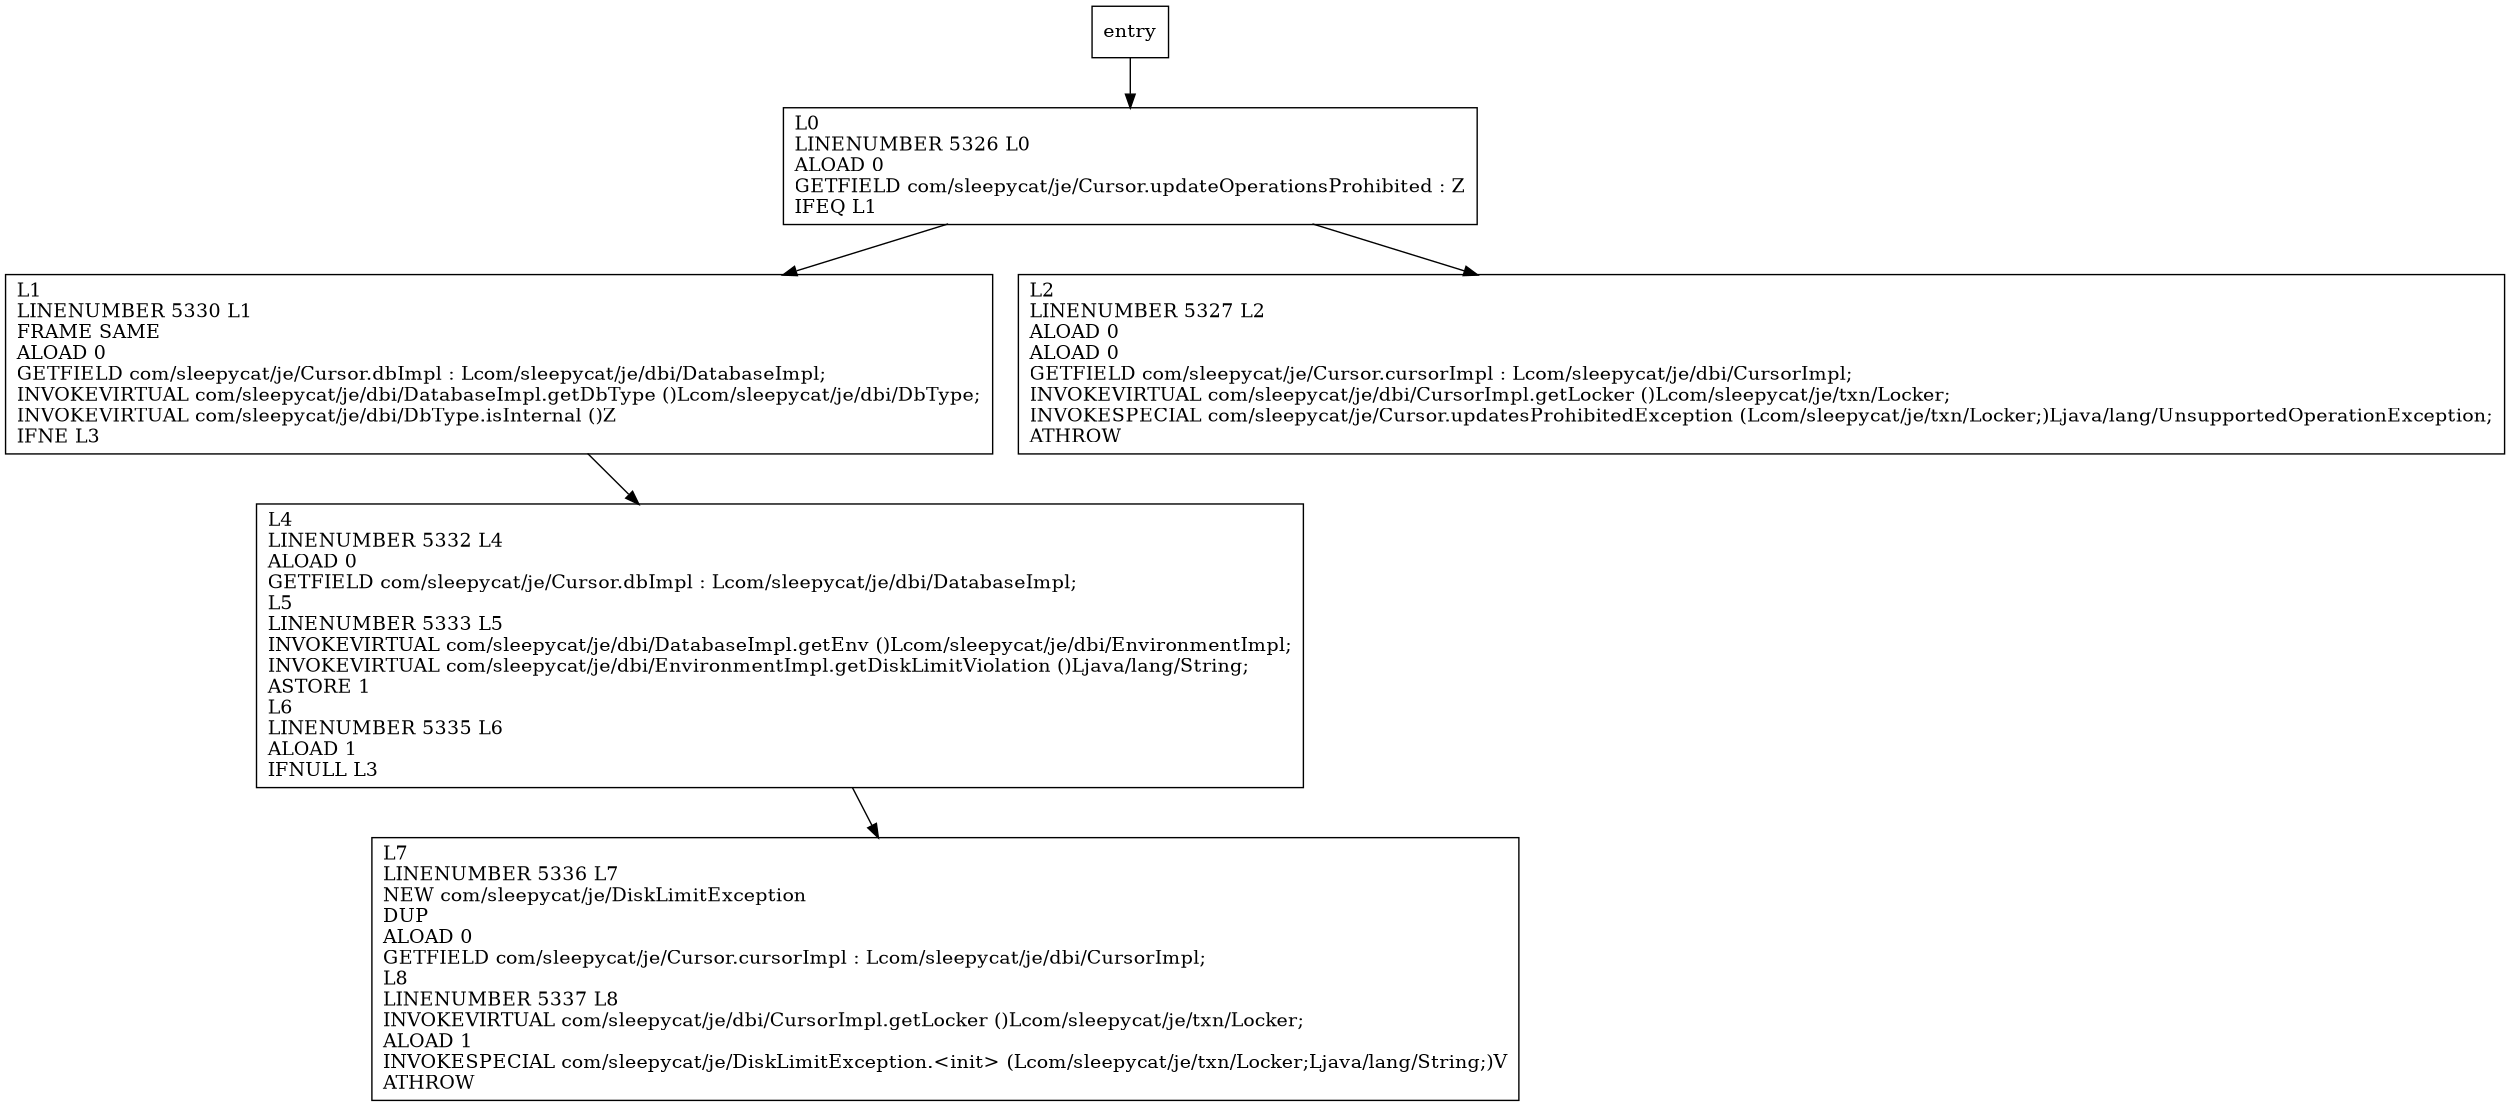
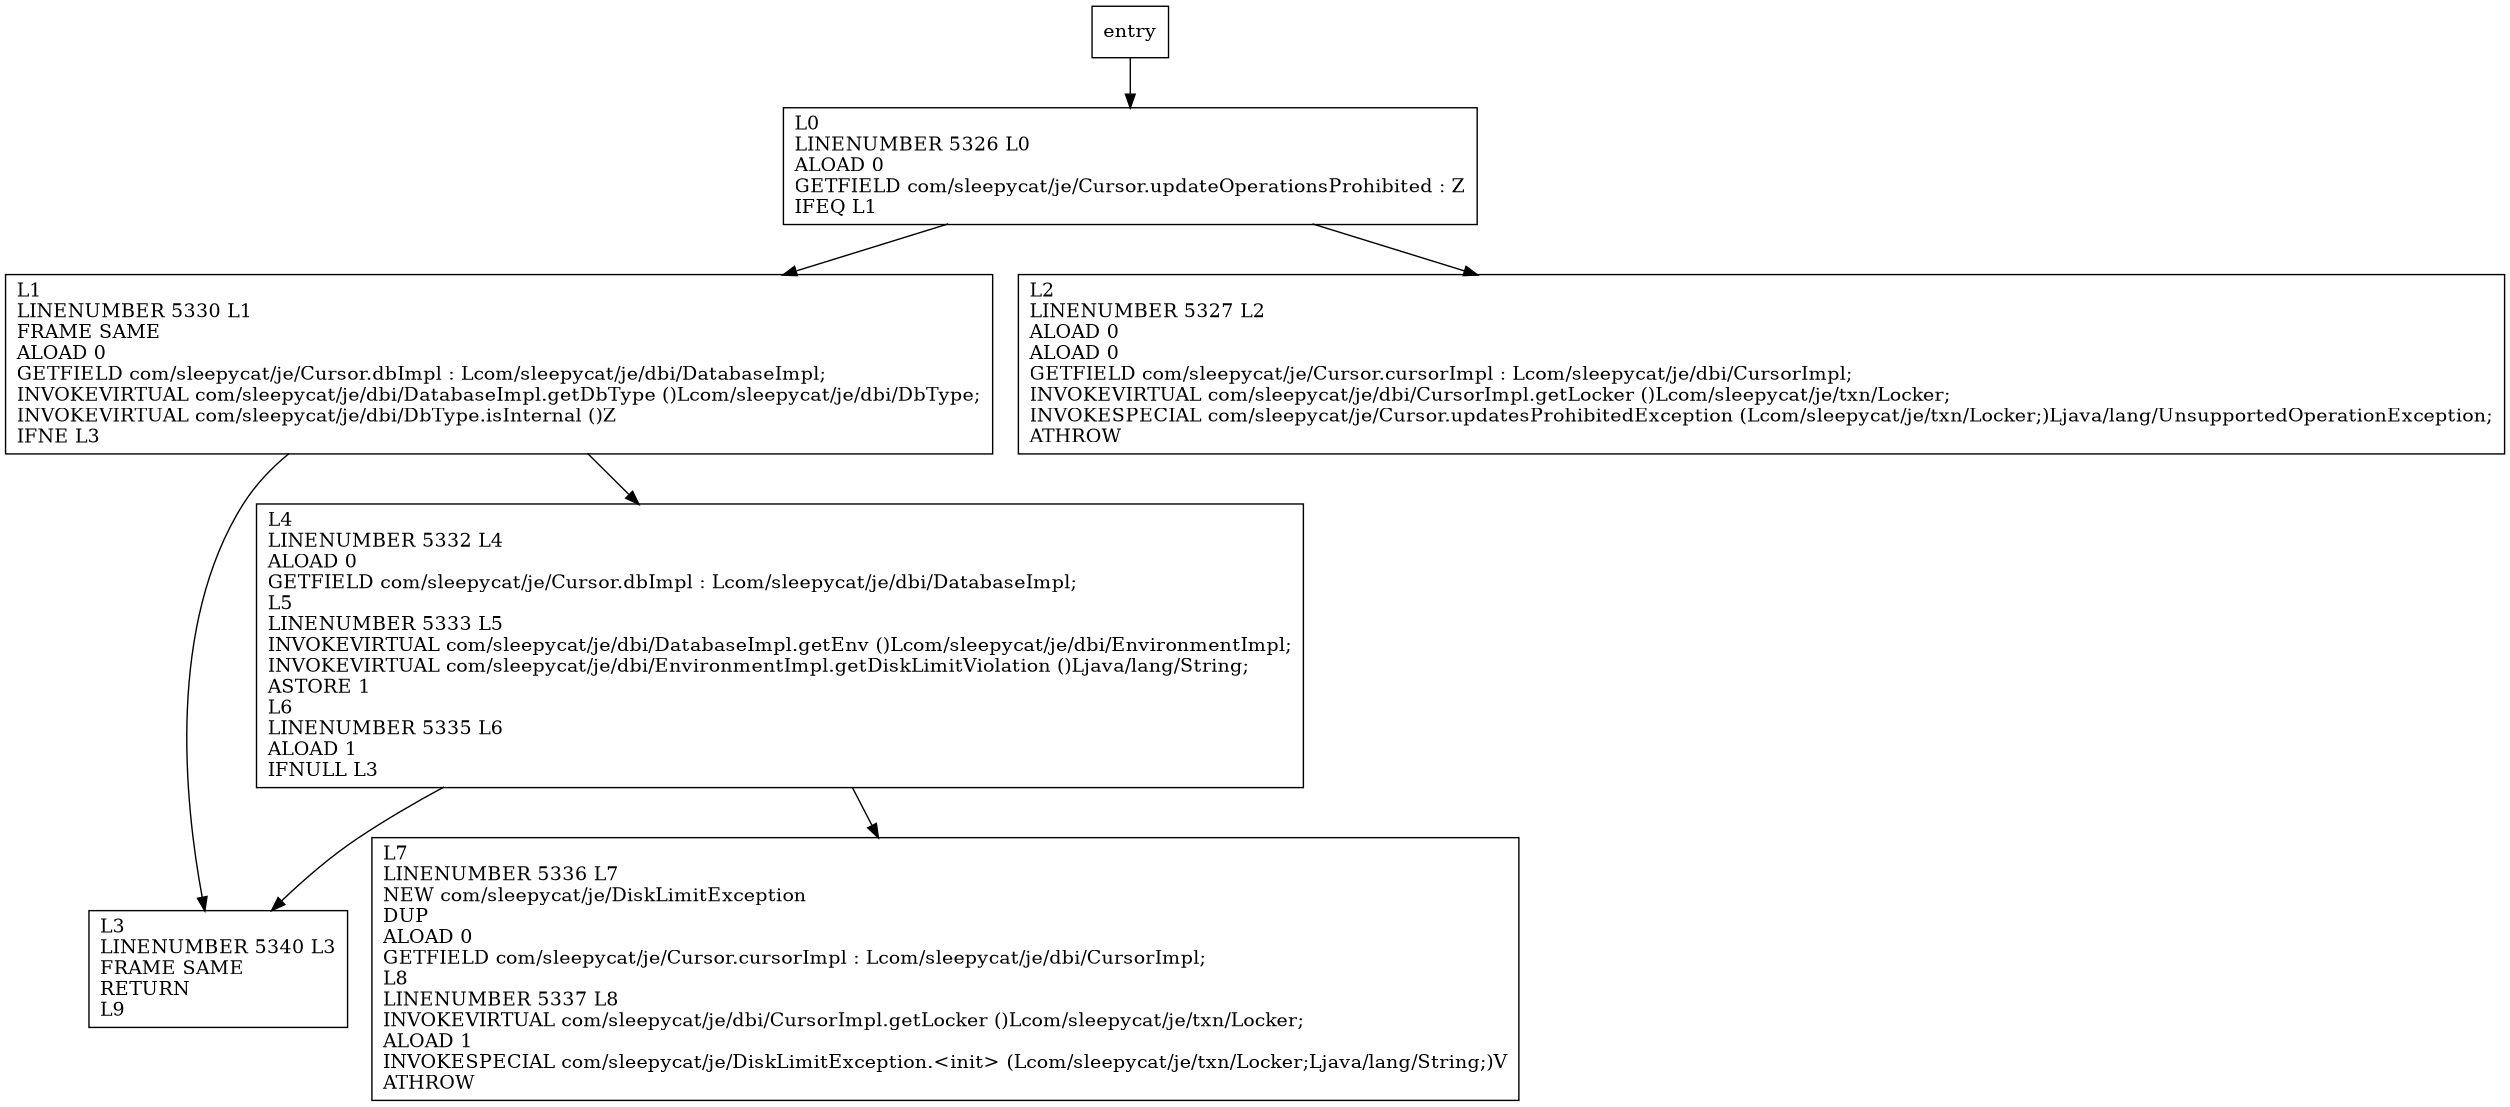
  digraph {
    node [shape=record]
    n1 [label="L0\lLINENUMBER 5326 L0\lALOAD 0\lGETFIELD com/sleepycat/je/Cursor.updateOperationsProhibited : Z\lIFEQ L1\l"]
    n2 [label="L1\lLINENUMBER 5330 L1\lFRAME SAME\lALOAD 0\lGETFIELD com/sleepycat/je/Cursor.dbImpl : Lcom/sleepycat/je/dbi/DatabaseImpl;\lINVOKEVIRTUAL com/sleepycat/je/dbi/DatabaseImpl.getDbType ()Lcom/sleepycat/je/dbi/DbType;\lINVOKEVIRTUAL com/sleepycat/je/dbi/DbType.isInternal ()Z\lIFNE L3\l"]
    n3 [label="L2\lLINENUMBER 5327 L2\lALOAD 0\lALOAD 0\lGETFIELD com/sleepycat/je/Cursor.cursorImpl : Lcom/sleepycat/je/dbi/CursorImpl;\lINVOKEVIRTUAL com/sleepycat/je/dbi/CursorImpl.getLocker ()Lcom/sleepycat/je/txn/Locker;\lINVOKESPECIAL com/sleepycat/je/Cursor.updatesProhibitedException (Lcom/sleepycat/je/txn/Locker;)Ljava/lang/UnsupportedOperationException;\lATHROW\l"]
    n4 [label="L4\lLINENUMBER 5332 L4\lALOAD 0\lGETFIELD com/sleepycat/je/Cursor.dbImpl : Lcom/sleepycat/je/dbi/DatabaseImpl;\lL5\lLINENUMBER 5333 L5\lINVOKEVIRTUAL com/sleepycat/je/dbi/DatabaseImpl.getEnv ()Lcom/sleepycat/je/dbi/EnvironmentImpl;\lINVOKEVIRTUAL com/sleepycat/je/dbi/EnvironmentImpl.getDiskLimitViolation ()Ljava/lang/String;\lASTORE 1\lL6\lLINENUMBER 5335 L6\lALOAD 1\lIFNULL L3\l"]
+   n5 [label="L3\lLINENUMBER 5340 L3\lFRAME SAME\lRETURN\lL9\l"]
    n6 [label="L7\lLINENUMBER 5336 L7\lNEW com/sleepycat/je/DiskLimitException\lDUP\lALOAD 0\lGETFIELD com/sleepycat/je/Cursor.cursorImpl : Lcom/sleepycat/je/dbi/CursorImpl;\lL8\lLINENUMBER 5337 L8\lINVOKEVIRTUAL com/sleepycat/je/dbi/CursorImpl.getLocker ()Lcom/sleepycat/je/txn/Locker;\lALOAD 1\lINVOKESPECIAL com/sleepycat/je/DiskLimitException.\<init\> (Lcom/sleepycat/je/txn/Locker;Ljava/lang/String;)V\lATHROW\l"]
    entry
    n1 -> n2
    n1 -> n3
    n2 -> n4
+   n2 -> n5
+   n4 -> n5
    n4 -> n6
    entry -> n1
  }
